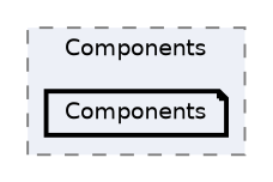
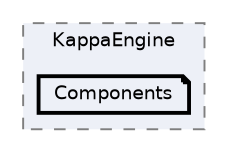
  digraph {
    compound=true
    rankdir=LR
    n1 [color=black fillcolor="#edf0f7" fontname=Helvetica fontsize=10 height=0.2 label=Components shape=note style="filled,bold" width=0.4]
    subgraph cluster_1 {
      bgcolor="#edf0f7"
      fontname=Helvetica
      fontsize=10
-     label=Components
+     label=KappaEngine
      pencolor=grey50
      style="filled,dashed"
      n1
    }
  }
